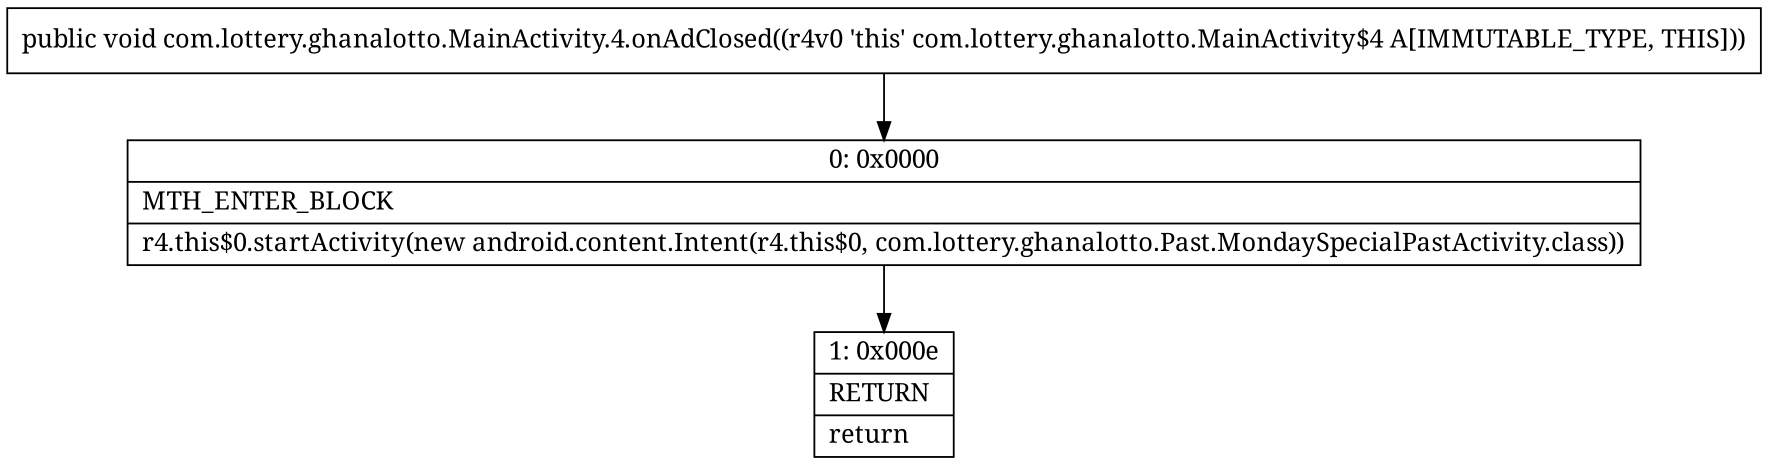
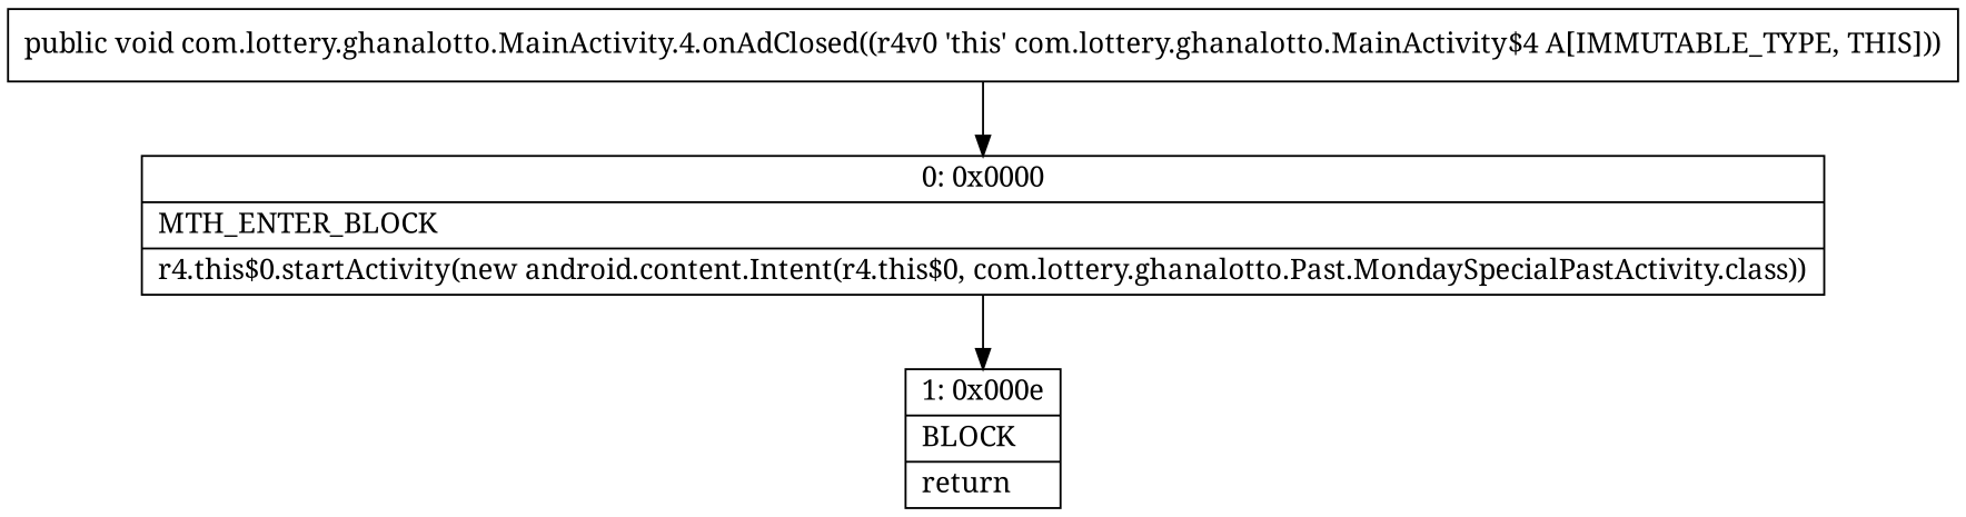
  digraph {
    fontname="Noto Serif"
    node [shape=record fontname="Noto Serif"]
    edge [fontname="Noto Serif"]
    n1 [label="{0\:\ 0x0000|MTH_ENTER_BLOCK\l|r4.this$0.startActivity(new android.content.Intent(r4.this$0, com.lottery.ghanalotto.Past.MondaySpecialPastActivity.class))\l}"]
-   n2 [label="{1\:\ 0x000e|RETURN\l|return\l}"]
+   n2 [label="{1\:\ 0x000e|BLOCK\l|return\l}"]
    n3 [label="{public void com.lottery.ghanalotto.MainActivity.4.onAdClosed((r4v0 'this' com.lottery.ghanalotto.MainActivity$4 A[IMMUTABLE_TYPE, THIS])) }"]
    n1 -> n2
    n3 -> n1
  }
